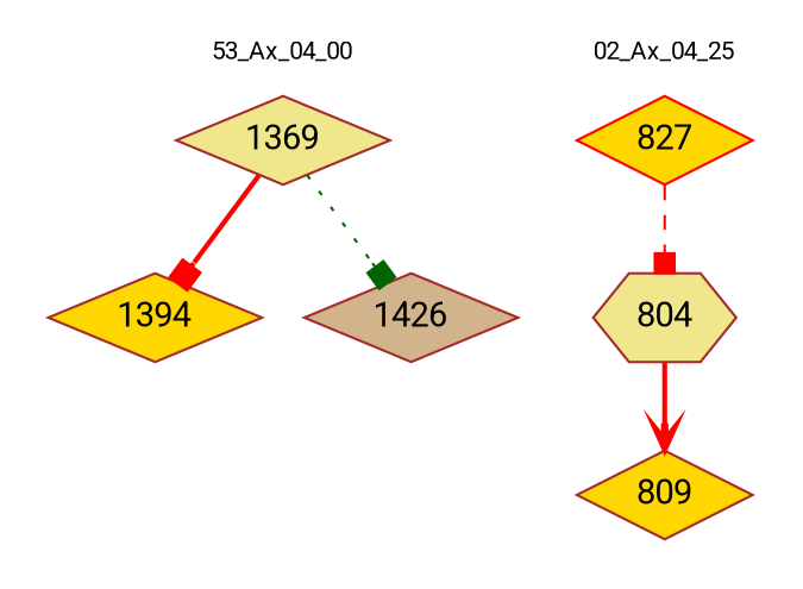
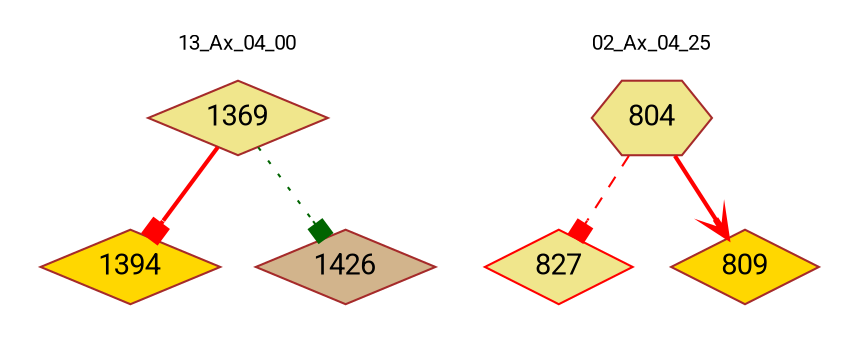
  digraph {
    fontname=Roboto
    node [color=brown fillcolor=gold fontname=Roboto shape=diamond style=filled]
    edge [arrowhead=box color=red fontname=Roboto style=bold]
    n1 [fillcolor=khaki label=1369]
    n2 [label=1394]
    n3 [fillcolor=tan label=1426]
    n4 [fillcolor=khaki label=804 shape=hexagon]
-   n5 [color=red label=827]
+   n5 [color=red fillcolor=khaki label=827]
    n6 [label=809]
    subgraph cluster_1 {
      color=white
      fontsize=10
-     label="53_Ax_04_00"
+     label="13_Ax_04_00"
      n1
      n2
      n3
    }
    subgraph cluster_2 {
      color=white
      fontsize=10
      label="02_Ax_04_25"
      n4
      n5
      n6
    }
    n1 -> n2
    n1 -> n3 [color=darkgreen style=dotted]
-   n5 -> n4 [style=dashed]
+   n4 -> n5 [style=dashed]
    n4 -> n6 [arrowhead=vee]
  }
